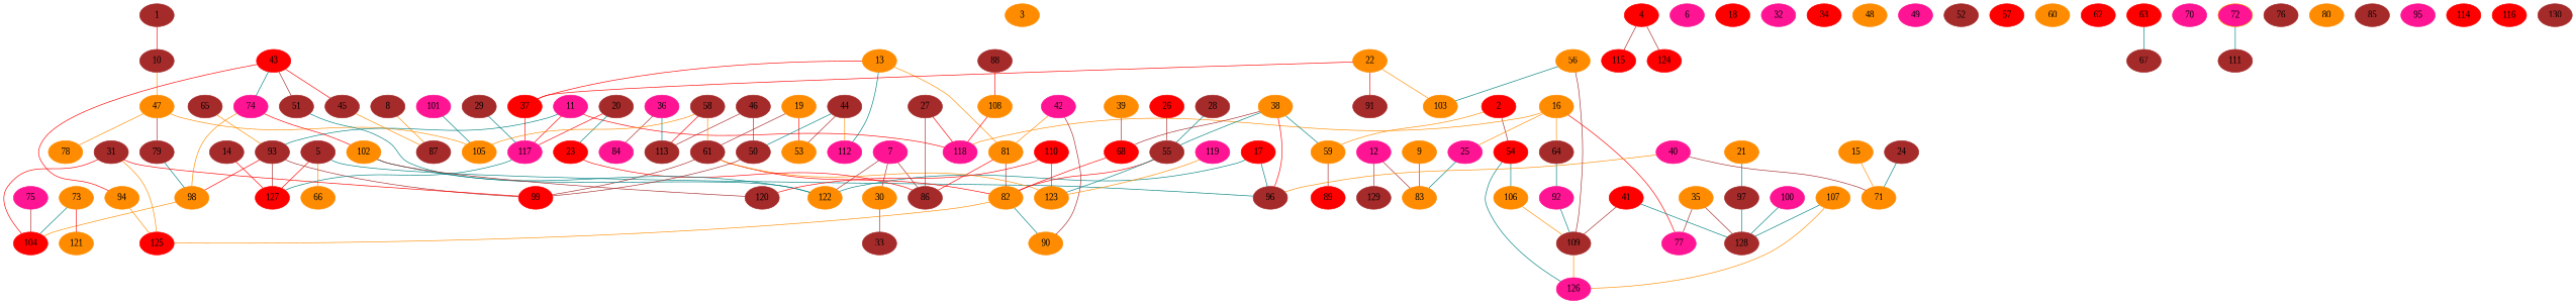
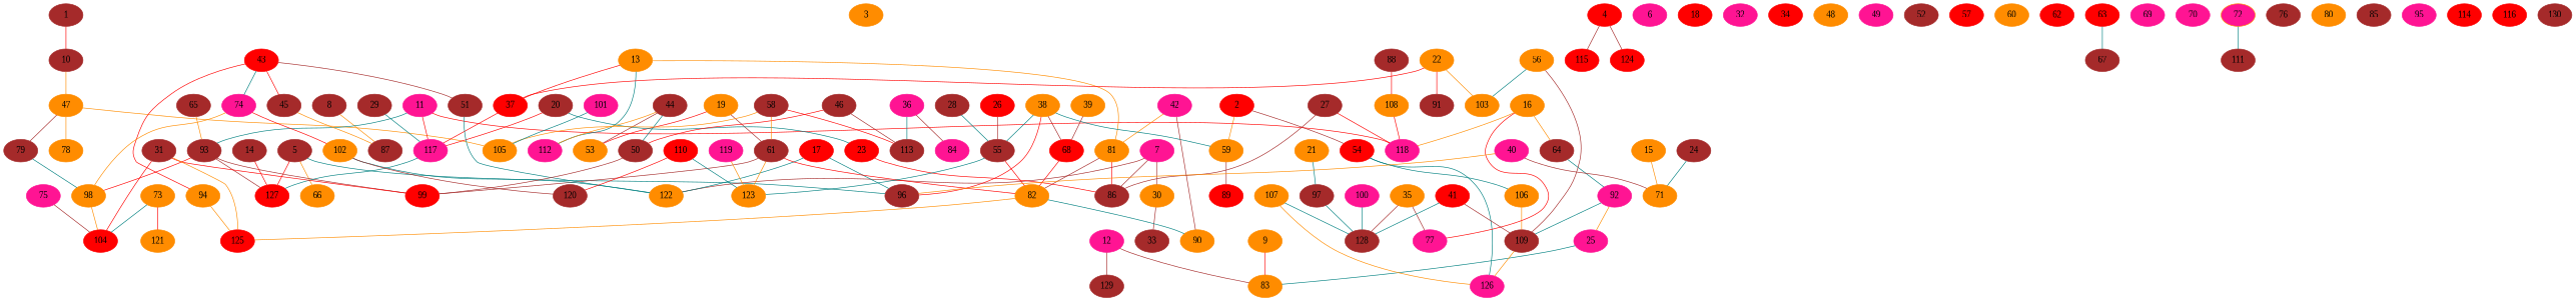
  graph {
    fontname="Liberation Serif"
    node [color=brown fontname="Liberation Serif" style=filled]
    edge [color=teal fontname="Liberation Serif"]
    1
    10
    47 [color=darkorange]
    2 [color=red]
    54 [color=red]
    59 [color=darkorange]
    106 [color=darkorange]
    126 [color=deeppink]
    89 [color=red]
    3 [color=darkorange]
    4 [color=red]
    115 [color=red]
    124 [color=red]
    66 [color=darkorange]
    5
    96
    127 [color=red]
    6 [color=deeppink]
    7 [color=deeppink]
    30 [color=darkorange]
    86
    122 [color=darkorange]
    33
    8
    87
    9 [color=darkorange]
    83 [color=darkorange]
    78 [color=darkorange]
    79
    105 [color=darkorange]
    11 [color=deeppink]
    93
    118 [color=deeppink]
    117 [color=deeppink]
    99 [color=red]
    98 [color=darkorange]
    12 [color=deeppink]
    129
    13 [color=darkorange]
    37 [color=red]
    81 [color=darkorange]
    112 [color=deeppink]
    82 [color=darkorange]
    14
    15 [color=darkorange]
    71 [color=darkorange]
    16 [color=darkorange]
    25 [color=deeppink]
    64
    77 [color=deeppink]
    92 [color=deeppink]
    17 [color=red]
    18 [color=red]
    19 [color=darkorange]
    53 [color=darkorange]
    61
    123 [color=darkorange]
    20
    23 [color=red]
    21 [color=darkorange]
    97
    128
    22 [color=darkorange]
    91
    103 [color=darkorange]
    24
    26 [color=red]
    55
    27
    28
    29
    31
    104 [color=red]
    125 [color=red]
    32 [color=deeppink]
    34 [color=red]
    35 [color=darkorange]
    36 [color=deeppink]
    84 [color=deeppink]
    113
    38 [color=darkorange]
    68 [color=red]
    39 [color=darkorange]
    40 [color=deeppink]
    41 [color=red]
    109
    42 [color=deeppink]
    90 [color=darkorange]
    43 [color=red]
    45
    51
    74 [color=deeppink]
    94 [color=darkorange]
    102 [color=darkorange]
    44
    50
    46
    48 [color=darkorange]
    49 [color=deeppink]
    52
    56 [color=darkorange]
    57 [color=red]
    58
    60 [color=darkorange]
    62 [color=red]
    63 [color=red]
    67
    65
+   69 [color=deeppink]
    70 [color=deeppink]
    72 [color=darkorange fillcolor=deeppink]
    111
    73 [color=darkorange]
    121 [color=darkorange]
    120
    75 [color=deeppink]
    76
    80 [color=darkorange]
    85
    108 [color=darkorange]
    88
    95 [color=deeppink]
    100 [color=deeppink]
    101 [color=deeppink]
    107 [color=darkorange]
    110 [color=red]
    114 [color=red]
    116 [color=red]
    119 [color=deeppink]
    130
    1 -- 10 [color=red]
    10 -- 47 [color=darkorange]
    47 -- 78 [color=darkorange]
    47 -- 79 [color=brown]
    47 -- 105 [color=darkorange]
    2 -- 54 [color=brown]
    2 -- 59 [color=darkorange]
    54 -- 106
    54 -- 126
    59 -- 89 [color=brown]
    106 -- 109 [color=darkorange]
    4 -- 115 [color=brown]
    4 -- 124 [color=brown]
    5 -- 66 [color=darkorange]
    5 -- 96
    5 -- 127 [color=red]
    7 -- 30 [color=brown]
    7 -- 86 [color=brown]
    7 -- 122 [color=brown]
    30 -- 33 [color=brown]
    8 -- 87 [color=darkorange]
    9 -- 83 [color=red]
    79 -- 98
    11 -- 93
    11 -- 118 [color=red]
    11 -- 117 [color=red]
    93 -- 127 [color=brown]
    93 -- 99 [color=brown]
    93 -- 98 [color=red]
    117 -- 127
    98 -- 104 [color=darkorange]
    12 -- 83 [color=brown]
    12 -- 129 [color=brown]
    13 -- 37 [color=red]
    13 -- 81 [color=darkorange]
    13 -- 112
    37 -- 117 [color=red]
    81 -- 86 [color=red]
    81 -- 82 [color=brown]
    82 -- 125 [color=darkorange]
    82 -- 90
    14 -- 127 [color=red]
    15 -- 71 [color=darkorange]
    16 -- 118 [color=darkorange]
-   16 -- 25 [color=darkorange]
+   92 -- 25 [color=darkorange]
    16 -- 64 [color=darkorange]
    16 -- 77 [color=red]
    25 -- 83
    64 -- 92
    92 -- 109
    17 -- 96
    17 -- 122
    19 -- 53 [color=red]
    19 -- 61 [color=brown]
    61 -- 99 [color=brown]
    61 -- 82 [color=red]
    61 -- 123 [color=darkorange]
    20 -- 117 [color=red]
    20 -- 23
    23 -- 86 [color=red]
    21 -- 97
    97 -- 128
    22 -- 37 [color=red]
    22 -- 91 [color=red]
    22 -- 103 [color=darkorange]
    24 -- 71
    26 -- 55 [color=brown]
    55 -- 82 [color=red]
    55 -- 123
    27 -- 86 [color=brown]
    27 -- 118 [color=red]
    28 -- 55
    29 -- 117
    31 -- 99 [color=red]
    31 -- 104 [color=red]
    31 -- 125 [color=darkorange]
    35 -- 77 [color=brown]
    35 -- 128 [color=brown]
    36 -- 84 [color=brown]
    36 -- 113
    38 -- 59
    38 -- 96 [color=red]
    38 -- 55
    38 -- 68 [color=brown]
    68 -- 82 [color=red]
    39 -- 68 [color=brown]
    40 -- 96 [color=darkorange]
    40 -- 71 [color=brown]
    41 -- 128
    41 -- 109 [color=brown]
    109 -- 126 [color=darkorange]
    42 -- 81 [color=darkorange]
    42 -- 90 [color=brown]
    43 -- 45 [color=red]
    43 -- 51 [color=brown]
    43 -- 74
    43 -- 94 [color=red]
    45 -- 87 [color=darkorange]
    51 -- 122
    74 -- 98 [color=darkorange]
    74 -- 102 [color=red]
    94 -- 125 [color=darkorange]
    102 -- 122
    102 -- 120 [color=brown]
    44 -- 112 [color=darkorange]
    44 -- 53 [color=brown]
    44 -- 50
    50 -- 99 [color=brown]
    46 -- 113 [color=brown]
    46 -- 50 [color=red]
    56 -- 103
    56 -- 109 [color=brown]
    58 -- 105 [color=darkorange]
    58 -- 61 [color=darkorange]
    58 -- 113 [color=red]
    63 -- 67
    65 -- 93 [color=darkorange]
    72 -- 111
    73 -- 104
    73 -- 121 [color=red]
    75 -- 104 [color=brown]
    108 -- 118 [color=red]
    88 -- 108 [color=red]
    100 -- 128
    101 -- 105
    107 -- 126 [color=darkorange]
    107 -- 128
    110 -- 123
    110 -- 120 [color=red]
    119 -- 123 [color=darkorange]
  }
